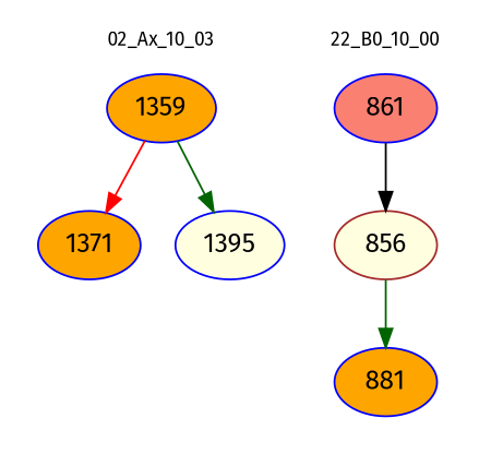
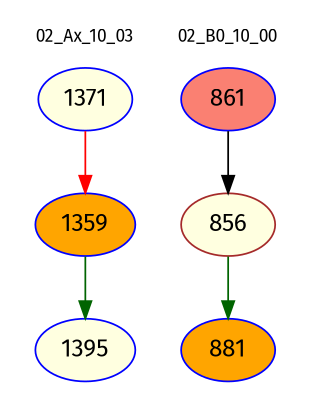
  digraph {
    fontname="Fira Sans"
    node [color=blue fillcolor=orange fontname="Fira Sans" style=filled]
    edge [color=darkgreen fontname="Fira Sans"]
-   n1 [label=1371]
+   n1 [fillcolor=lightyellow label=1371]
    n2 [label=1359]
    n3 [fillcolor=lightyellow label=1395]
    n4 [fillcolor=salmon label=861]
    n5 [color=brown fillcolor=lightyellow label=856]
    n6 [label=881]
    subgraph cluster_1 {
      color=white
      fontsize=10
      label="02_Ax_10_03"
      n1
      n2
      n3
    }
    subgraph cluster_2 {
      color=white
      fontsize=10
-     label="22_B0_10_00"
+     label="02_B0_10_00"
      n4
      n5
      n6
    }
-   n2 -> n1 [color=red]
+   n1 -> n2 [color=red]
    n2 -> n3
    n4 -> n5 [color=black]
    n5 -> n6
  }
